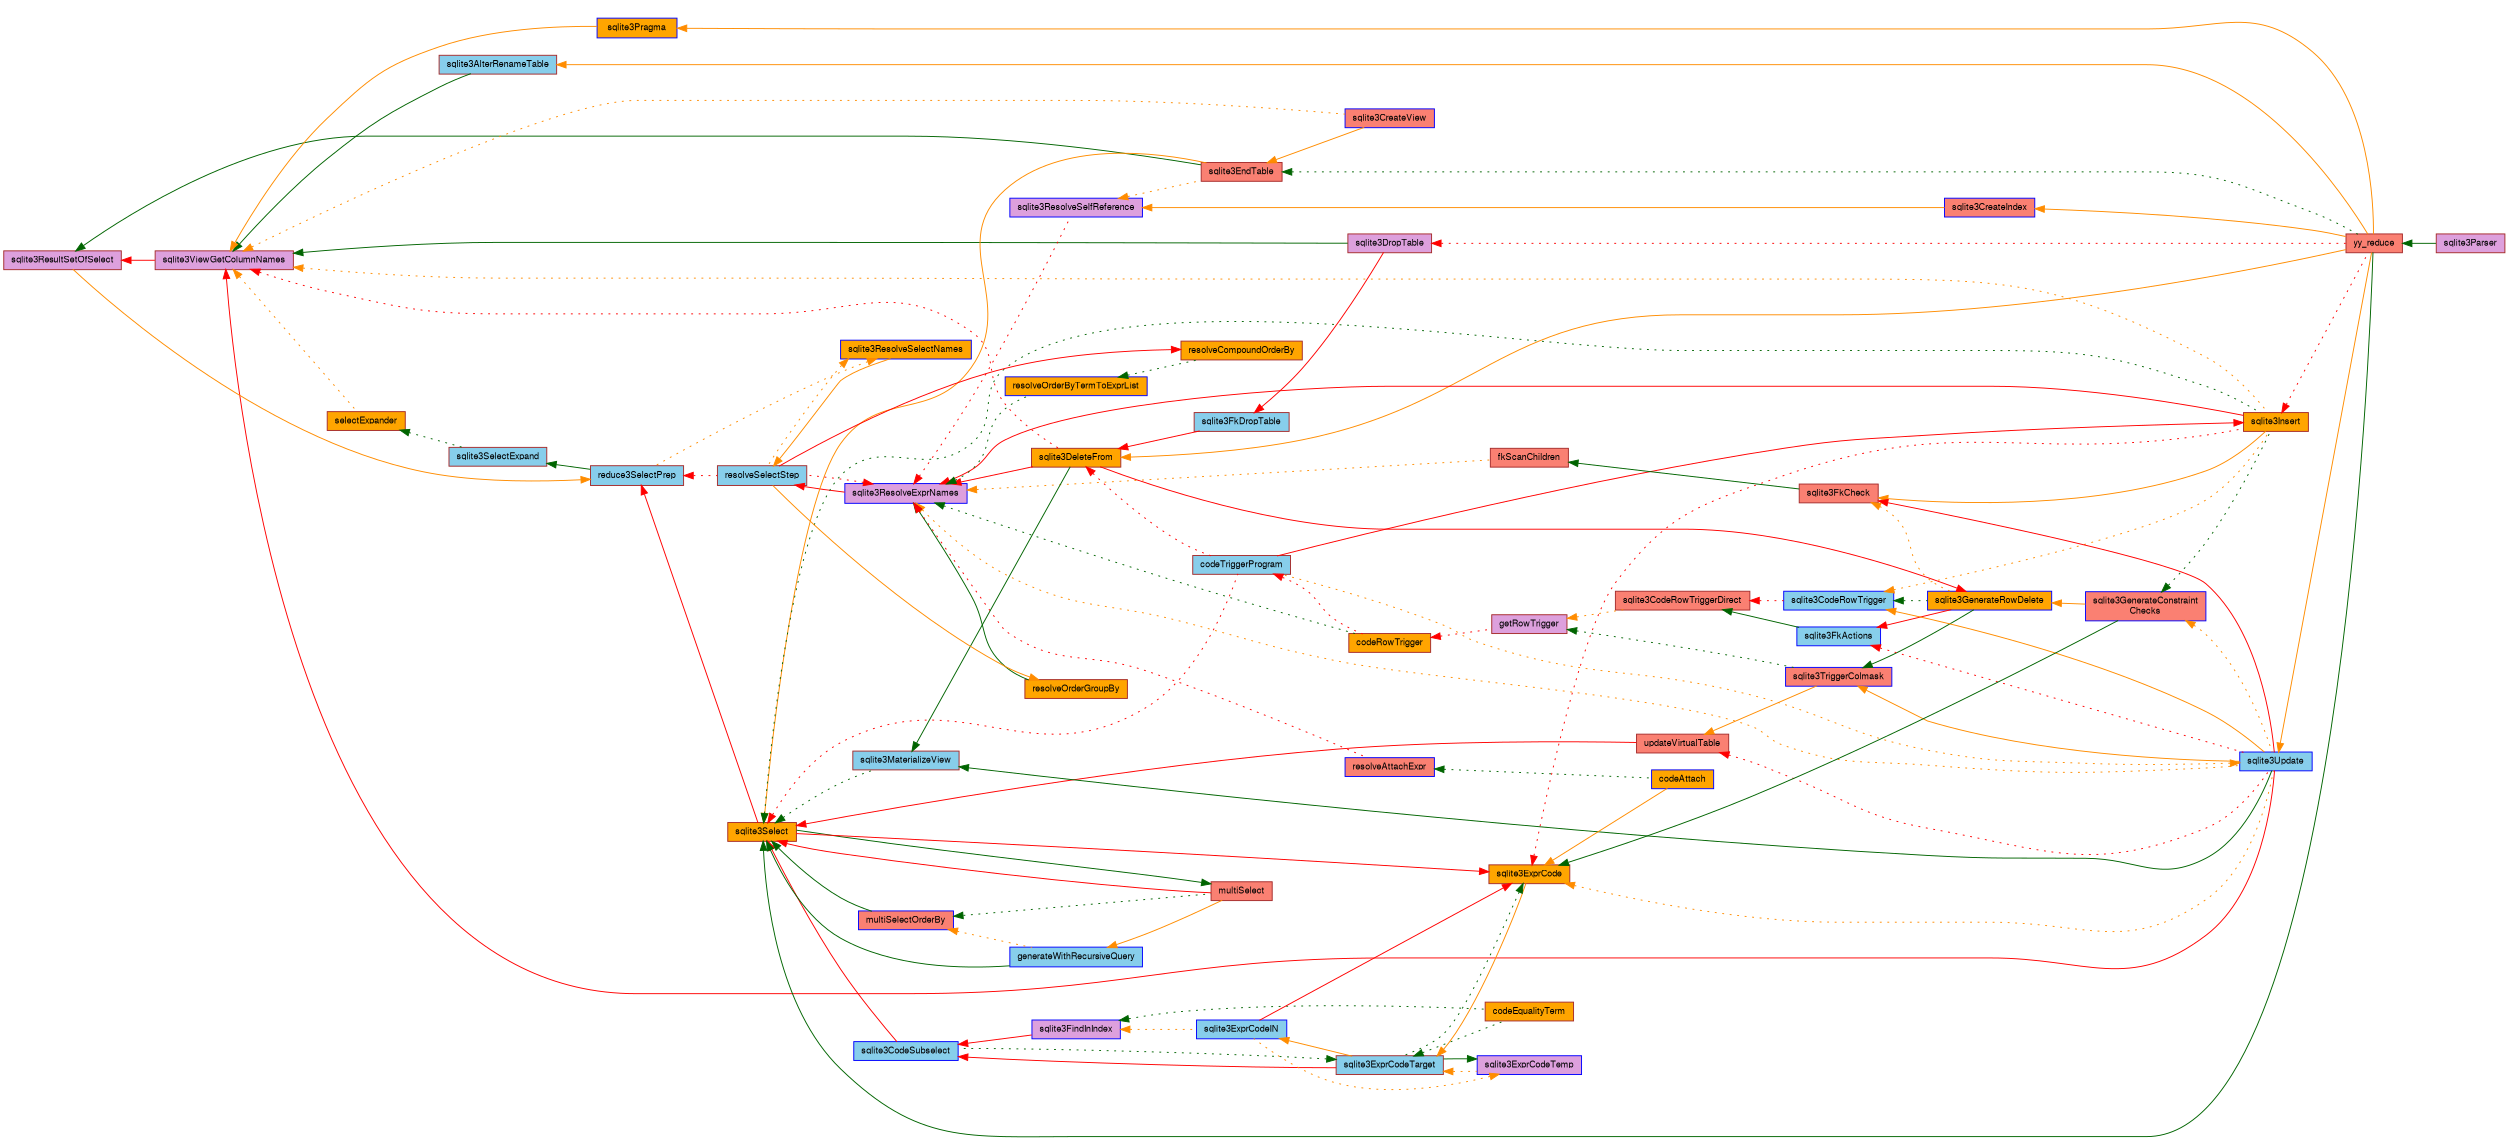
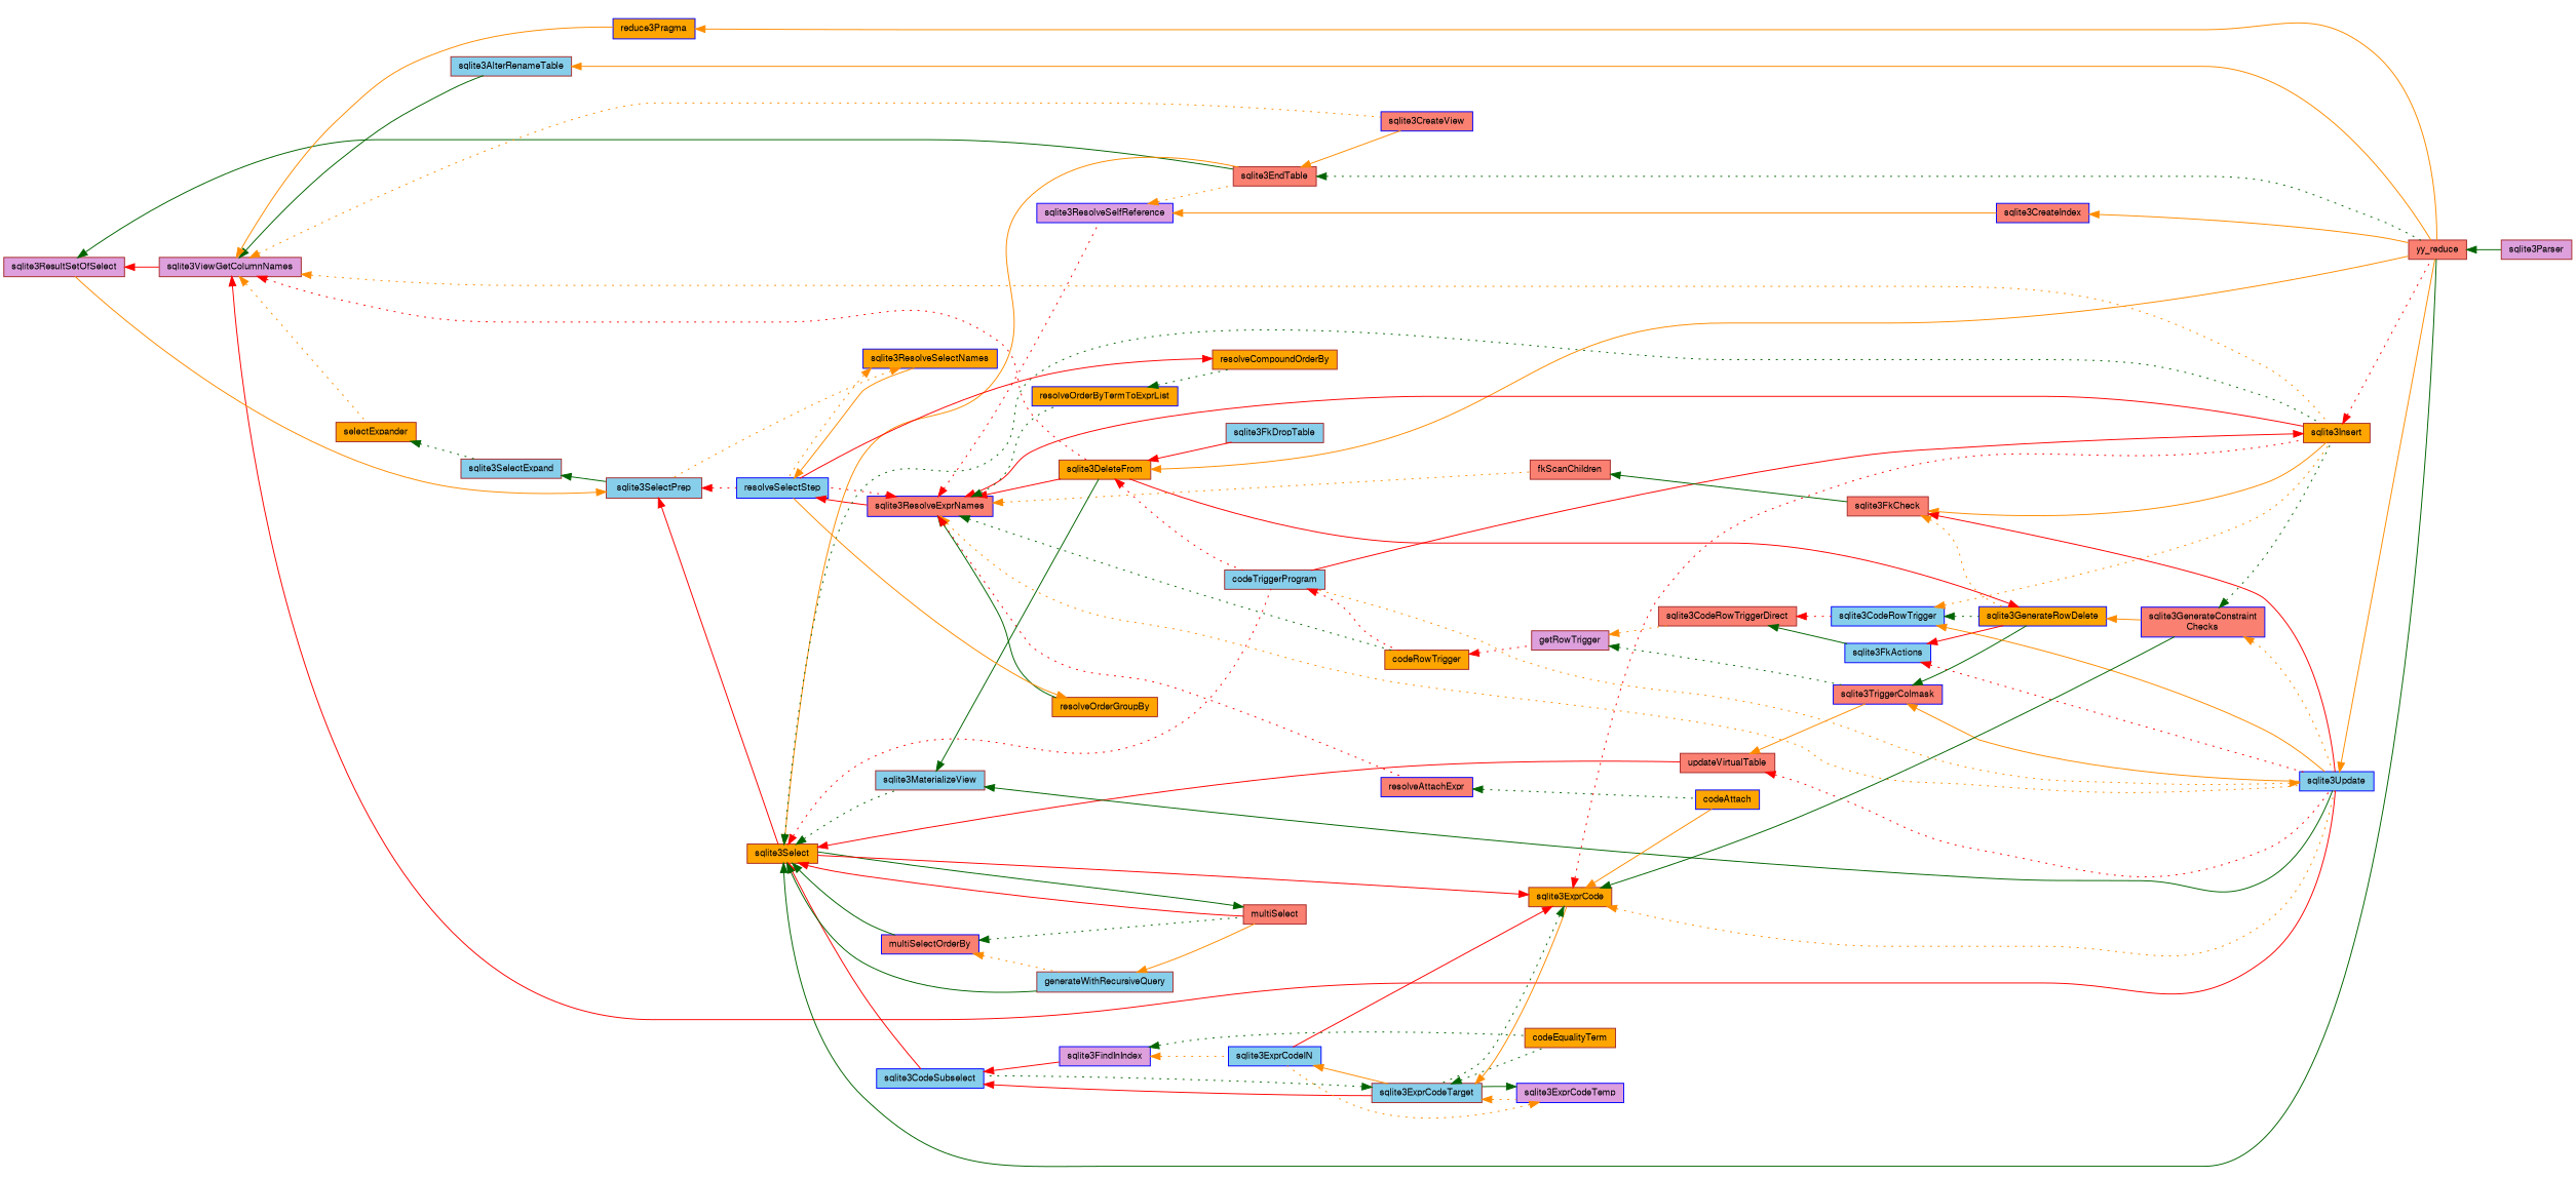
  digraph {
    rankdir=LR
    node [color=brown fillcolor=salmon fontname=FreeSans fontsize=10 shape=record style=filled]
    edge [color=darkorange dir=back fontname=FreeSans fontsize=10 labelfontname=FreeSans labelfontsize=10 style=solid]
    n1 [fillcolor=plum fontcolor=black height=0.2 label=sqlite3ResultSetOfSelect width=0.4]
    n2 [height=0.2 label=sqlite3EndTable width=0.4]
    n3 [fillcolor=plum height=0.2 label=sqlite3ViewGetColumnNames width=0.4]
    n4 [color=blue height=0.2 label=sqlite3CreateView width=0.4]
    n5 [height=0.2 label=yy_reduce width=0.4]
    n6 [fillcolor=skyblue height=0.2 label=sqlite3AlterRenameTable width=0.4]
-   n7 [fillcolor=plum height=0.2 label=sqlite3DropTable width=0.4]
    n8 [fillcolor=orange height=0.2 label=sqlite3DeleteFrom width=0.4]
    n9 [fillcolor=orange height=0.2 label=sqlite3Insert width=0.4]
    n10 [color=blue fillcolor=skyblue height=0.2 label=sqlite3Update width=0.4]
-   n11 [color=blue fillcolor=orange height=0.2 label=sqlite3Pragma width=0.4]
+   n11 [color=blue fillcolor=orange height=0.2 label=reduce3Pragma width=0.4]
    n12 [fillcolor=orange height=0.2 label=selectExpander width=0.4]
    n13 [fillcolor=plum height=0.2 label=sqlite3Parser width=0.4]
    n14 [fillcolor=skyblue height=0.2 label=sqlite3FkDropTable width=0.4]
    n15 [fillcolor=skyblue height=0.2 label=codeTriggerProgram width=0.4]
    n16 [fillcolor=skyblue height=0.2 label=sqlite3SelectExpand width=0.4]
    n17 [fillcolor=orange height=0.2 label=codeRowTrigger width=0.4]
    n18 [fillcolor=plum height=0.2 label=getRowTrigger width=0.4]
    n19 [height=0.2 label=sqlite3CodeRowTriggerDirect width=0.4]
    n20 [color=blue height=0.2 label=sqlite3TriggerColmask width=0.4]
    n21 [color=blue fillcolor=skyblue height=0.2 label=sqlite3FkActions width=0.4]
    n22 [color=blue fillcolor=skyblue height=0.2 label=sqlite3CodeRowTrigger width=0.4]
    n23 [color=blue fillcolor=orange height=0.2 label=sqlite3GenerateRowDelete width=0.4]
    n24 [color=blue height=0.2 label="sqlite3GenerateConstraint\lChecks" width=0.4]
-   n25 [fillcolor=skyblue height=0.2 label=reduce3SelectPrep width=0.4]
-   n26 [fillcolor=skyblue height=0.2 label=resolveSelectStep width=0.4]
+   n25 [fillcolor=skyblue height=0.2 label=sqlite3SelectPrep width=0.4]
+   n26 [color=blue fillcolor=skyblue height=0.2 label=resolveSelectStep width=0.4]
    n27 [fillcolor=orange height=0.2 label=sqlite3Select width=0.4]
-   n28 [color=blue fillcolor=plum height=0.2 label=sqlite3ResolveExprNames width=0.4]
+   n28 [color=blue height=0.2 label=sqlite3ResolveExprNames width=0.4]
    n29 [color=blue fillcolor=orange height=0.2 label=sqlite3ResolveSelectNames width=0.4]
    n30 [color=blue fillcolor=skyblue height=0.2 label=sqlite3CodeSubselect width=0.4]
    n31 [fillcolor=skyblue height=0.2 label=sqlite3MaterializeView width=0.4]
-   n32 [color=blue fillcolor=skyblue height=0.2 label=generateWithRecursiveQuery width=0.4]
+   n32 [fillcolor=skyblue height=0.2 label=generateWithRecursiveQuery width=0.4]
    n33 [height=0.2 label=multiSelect width=0.4]
    n34 [color=blue height=0.2 label=multiSelectOrderBy width=0.4]
    n35 [height=0.2 label=updateVirtualTable width=0.4]
    n36 [color=blue fillcolor=orange height=0.2 label=resolveOrderByTermToExprList width=0.4]
    n37 [fillcolor=orange height=0.2 label=resolveOrderGroupBy width=0.4]
    n38 [color=blue fillcolor=plum height=0.2 label=sqlite3ResolveSelfReference width=0.4]
    n39 [color=blue height=0.2 label=resolveAttachExpr width=0.4]
    n40 [height=0.2 label=fkScanChildren width=0.4]
    n41 [fillcolor=orange height=0.2 label=resolveCompoundOrderBy width=0.4]
    n42 [color=blue height=0.2 label=sqlite3CreateIndex width=0.4]
    n43 [color=blue fillcolor=orange height=0.2 label=codeAttach width=0.4]
    n44 [height=0.2 label=sqlite3FkCheck width=0.4]
    n45 [color=blue fillcolor=plum height=0.2 label=sqlite3FindInIndex width=0.4]
    n46 [fillcolor=skyblue height=0.2 label=sqlite3ExprCodeTarget width=0.4]
    n47 [color=blue fillcolor=skyblue height=0.2 label=sqlite3ExprCodeIN width=0.4]
    n48 [fillcolor=orange height=0.2 label=codeEqualityTerm width=0.4]
    n49 [color=blue fillcolor=plum height=0.2 label=sqlite3ExprCodeTemp width=0.4]
    n50 [fillcolor=orange height=0.2 label=sqlite3ExprCode width=0.4]
    n1 -> n2 [color=darkgreen]
    n1 -> n3 [color=red]
    n2 -> n4
    n2 -> n5 [color=darkgreen style=dotted]
    n3 -> n4 [style=dotted]
    n3 -> n6 [color=darkgreen]
-   n3 -> n7 [color=darkgreen]
    n3 -> n8 [color=red style=dotted]
    n3 -> n9 [style=dotted]
    n3 -> n10 [color=red]
    n3 -> n11
    n3 -> n12 [style=dotted]
    n5 -> n13 [color=darkgreen]
    n6 -> n5
-   n7 -> n5 [color=red style=dotted]
    n8 -> n5
    n8 -> n14 [color=red]
    n8 -> n15 [color=red style=dotted]
    n9 -> n5 [color=red style=dotted]
    n9 -> n15 [color=red]
    n10 -> n5
    n10 -> n15 [style=dotted]
    n11 -> n5
    n12 -> n16 [color=darkgreen style=dotted]
-   n14 -> n7 [color=red]
    n15 -> n17 [color=red style=dotted]
    n16 -> n25 [color=darkgreen]
    n17 -> n18 [color=red style=dotted]
    n18 -> n19 [style=dotted]
    n18 -> n20 [color=darkgreen style=dotted]
    n19 -> n21 [color=darkgreen]
    n19 -> n22 [color=red style=dotted]
    n20 -> n10
    n20 -> n23 [color=darkgreen]
    n21 -> n10 [color=red style=dotted]
    n21 -> n23 [color=red]
    n22 -> n9 [style=dotted]
    n22 -> n10
    n22 -> n23 [color=darkgreen style=dotted]
    n23 -> n8 [color=red]
    n23 -> n24
    n24 -> n9 [color=darkgreen style=dotted]
    n24 -> n10 [style=dotted]
    n25 -> n1
    n25 -> n26 [color=red style=dotted]
    n25 -> n27 [color=red]
    n26 -> n28 [color=red]
    n26 -> n29
    n27 -> n2
    n27 -> n5 [color=darkgreen]
    n27 -> n9 [color=darkgreen style=dotted]
    n27 -> n15 [color=red style=dotted]
    n27 -> n30 [color=red]
    n27 -> n31 [color=darkgreen style=dotted]
    n27 -> n32 [color=darkgreen]
    n27 -> n33 [color=red]
    n27 -> n34 [color=darkgreen]
    n27 -> n35 [color=red]
    n28 -> n8 [color=red]
    n28 -> n9 [color=red]
    n28 -> n10 [style=dotted]
    n28 -> n17 [color=darkgreen style=dotted]
    n28 -> n26 [color=red style=dotted]
    n28 -> n36 [color=darkgreen style=dotted]
    n28 -> n37 [color=darkgreen]
    n28 -> n38 [color=red style=dotted]
    n28 -> n39 [color=red style=dotted]
    n28 -> n40 [style=dotted]
    n29 -> n25 [style=dotted]
    n29 -> n26 [style=dotted]
    n30 -> n45 [color=red]
    n30 -> n46 [color=red]
    n31 -> n8 [color=darkgreen]
    n31 -> n10 [color=darkgreen]
    n32 -> n33
    n33 -> n27 [color=darkgreen]
    n34 -> n32 [style=dotted]
    n34 -> n33 [color=darkgreen style=dotted]
    n35 -> n10 [color=red style=dotted]
    n35 -> n20
    n36 -> n41 [color=darkgreen style=dotted]
    n37 -> n26
    n38 -> n2 [style=dotted]
    n38 -> n42
    n39 -> n43 [color=darkgreen style=dotted]
    n40 -> n44 [color=darkgreen]
    n41 -> n26 [color=red]
    n42 -> n5
    n44 -> n9
    n44 -> n10 [color=red]
    n44 -> n23 [style=dotted]
    n45 -> n47 [style=dotted]
    n45 -> n48 [color=darkgreen style=dotted]
    n46 -> n30 [color=darkgreen style=dotted]
    n46 -> n48 [color=darkgreen style=dotted]
    n46 -> n49 [style=dotted]
    n46 -> n50
    n47 -> n46
    n49 -> n46 [color=darkgreen]
    n49 -> n47 [style=dotted]
    n50 -> n9 [color=red style=dotted]
    n50 -> n10 [style=dotted]
    n50 -> n24 [color=darkgreen]
    n50 -> n27 [color=red]
    n50 -> n43
    n50 -> n46 [color=darkgreen style=dotted]
    n50 -> n47 [color=red]
  }
